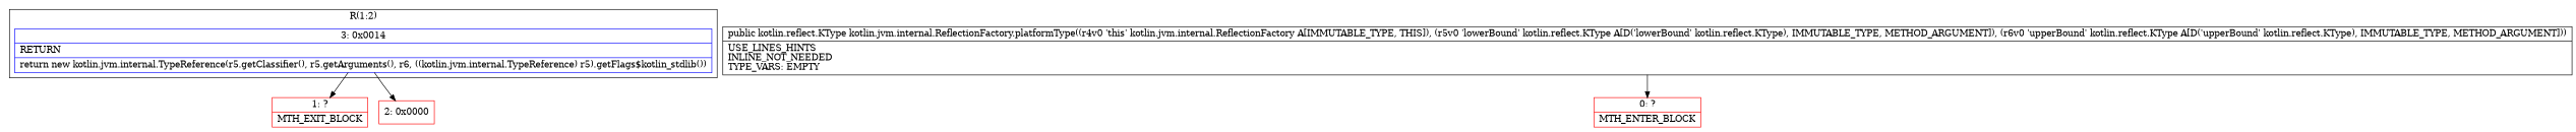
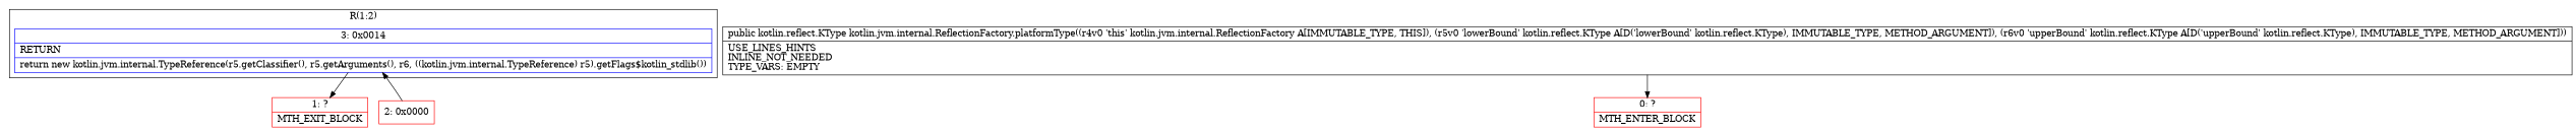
  digraph {
    node [color=red shape=record]
    n1 [color=blue label="{3\:\ 0x0014|RETURN\l|return new kotlin.jvm.internal.TypeReference(r5.getClassifier(), r5.getArguments(), r6, ((kotlin.jvm.internal.TypeReference) r5).getFlags$kotlin_stdlib())\l}"]
    n2 [label="{1\:\ ?|MTH_EXIT_BLOCK\l}"]
    n3 [label="{0\:\ ?|MTH_ENTER_BLOCK\l}"]
    n4 [label="{2\:\ 0x0000}"]
    n5 [label="{public kotlin.reflect.KType kotlin.jvm.internal.ReflectionFactory.platformType((r4v0 'this' kotlin.jvm.internal.ReflectionFactory A[IMMUTABLE_TYPE, THIS]), (r5v0 'lowerBound' kotlin.reflect.KType A[D('lowerBound' kotlin.reflect.KType), IMMUTABLE_TYPE, METHOD_ARGUMENT]), (r6v0 'upperBound' kotlin.reflect.KType A[D('upperBound' kotlin.reflect.KType), IMMUTABLE_TYPE, METHOD_ARGUMENT]))  | USE_LINES_HINTS\lINLINE_NOT_NEEDED\lTYPE_VARS: EMPTY\l}" color=""]
    subgraph cluster_1 {
      label="R(1:2)"
      n1
    }
    n1 -> n2
-   n1 -> n4
+   n4 -> n1
    n5 -> n3
  }
